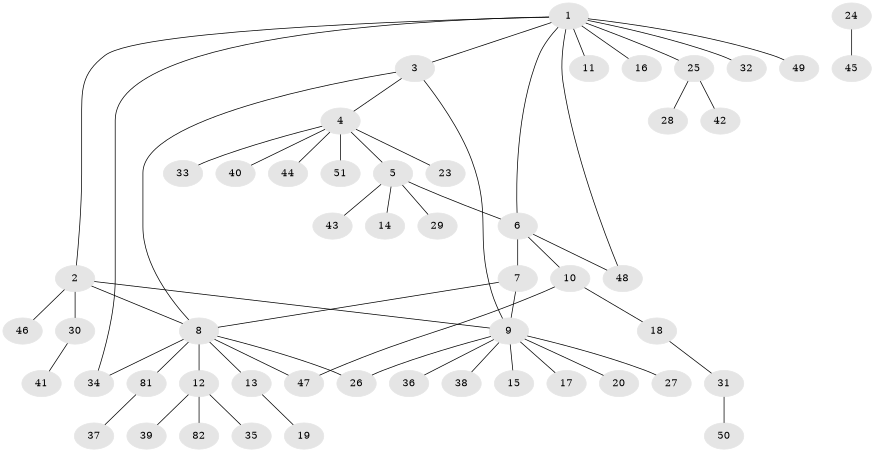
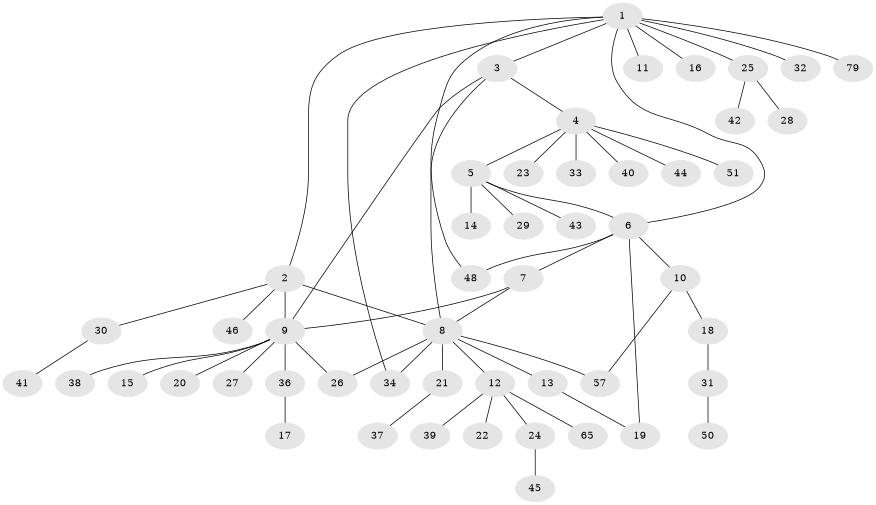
  graph {
    node [color=gray90 style=filled]
    1
    2
    3
    6
    11
    16
    25
    32
    34
    48
-   49
+   49 [label=79]
    8
    9
    30
    46
    4
    7
    10
    19
    28
    42
    12
    13
-   21 [label=81]
+   21
    26
-   47
+   47 [label=57]
    15
    17
    20
    27
    36
    38
    41
    5
    23
    33
    40
    44
    51
    14
    29
    43
    18
-   22 [label=82]
+   22
    24
-   35
+   35 [label=65]
    39
    37
    31
    45
    50
    1 -- 2
    1 -- 3
    1 -- 6
    1 -- 11
    1 -- 16
    1 -- 25
    1 -- 32
    1 -- 34
    1 -- 48
    1 -- 49
    2 -- 8
    2 -- 9
    2 -- 30
    2 -- 46
    3 -- 8
    3 -- 9
    3 -- 4
    6 -- 48
    6 -- 7
    6 -- 10
+   6 -- 19
    25 -- 28
    25 -- 42
    8 -- 34
    8 -- 12
    8 -- 13
    8 -- 21
    8 -- 26
    8 -- 47
    9 -- 26
    9 -- 15
-   9 -- 17
+   36 -- 17
    9 -- 20
    9 -- 27
    9 -- 36
    9 -- 38
    30 -- 41
    4 -- 5
    4 -- 23
    4 -- 33
    4 -- 40
    4 -- 44
    4 -- 51
    7 -- 8
    7 -- 9
    10 -- 47
    10 -- 18
    12 -- 22
+   12 -- 24
    12 -- 35
    12 -- 39
    13 -- 19
    21 -- 37
    5 -- 6
    5 -- 14
    5 -- 29
    5 -- 43
    18 -- 31
    24 -- 45
    31 -- 50
  }
